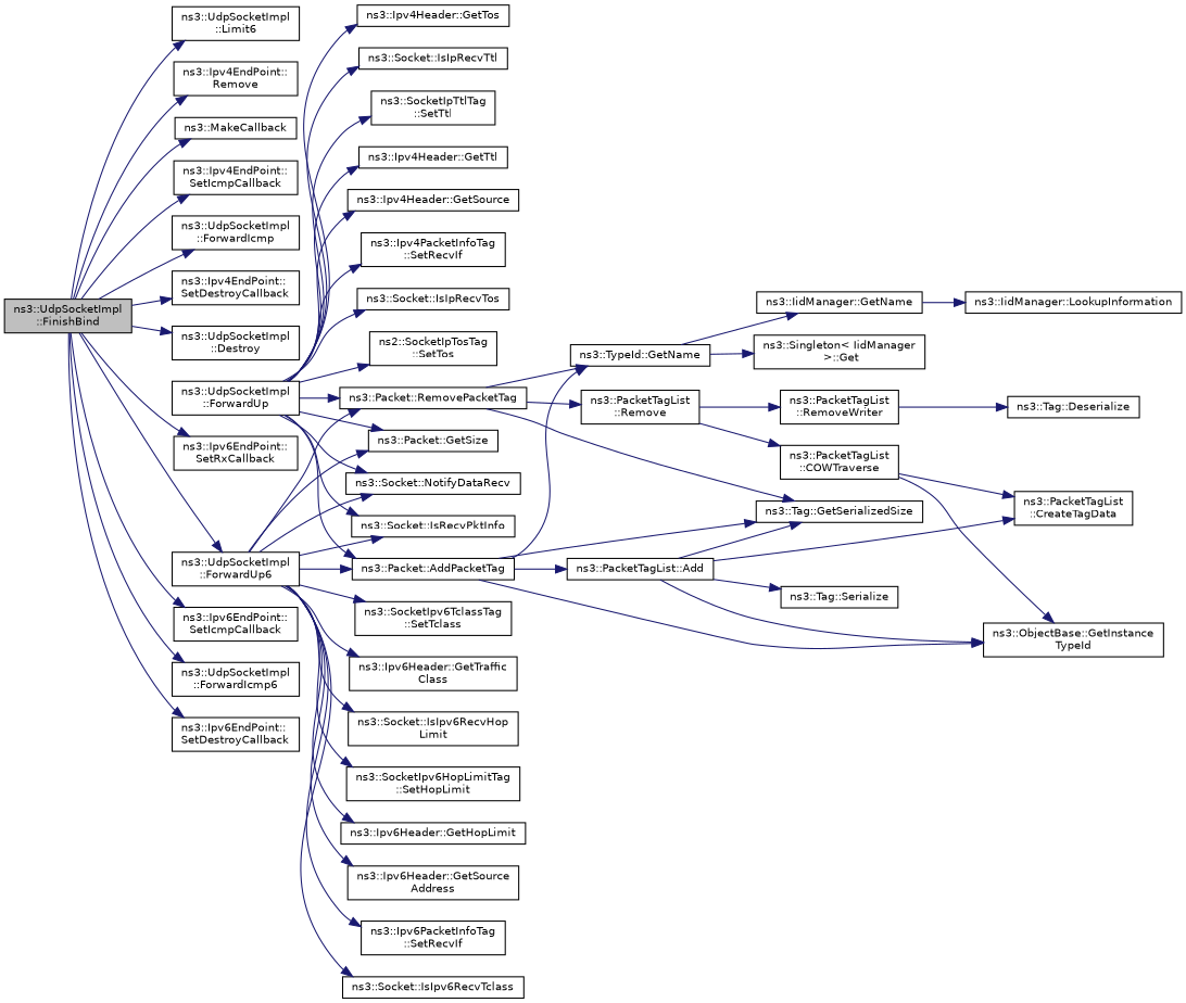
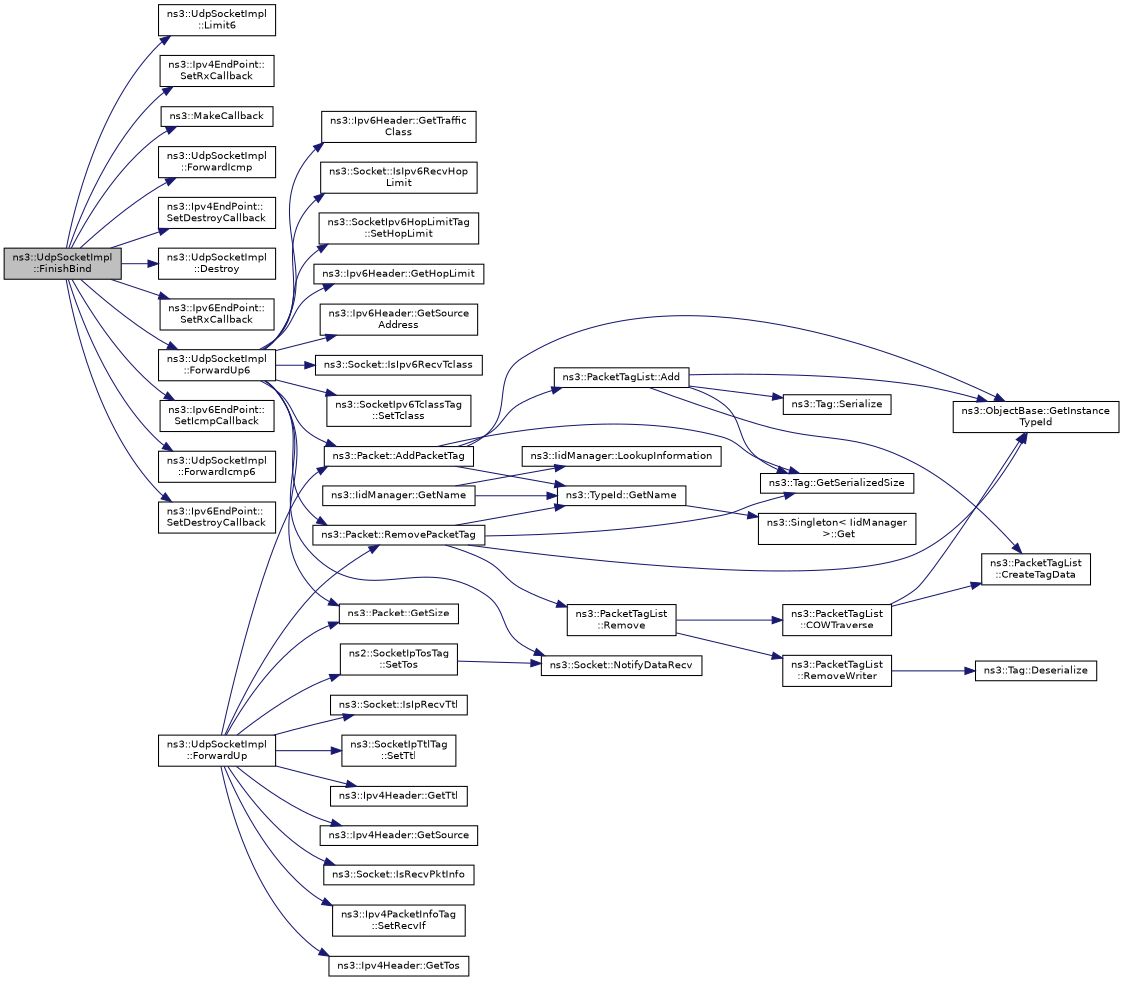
  digraph {
    rankdir=LR
    node [color=black fillcolor=white fontname=Helvetica fontsize=10 shape=record style=filled]
    edge [color=midnightblue fontname=Helvetica fontsize=10 labelfontname=Helvetica labelfontsize=10 style=solid]
    n1 [fillcolor=grey75 fontcolor=black height=0.2 label="ns3::UdpSocketImpl\l::FinishBind" width=0.4]
-   n2 [height=0.2 label="ns3::Ipv4EndPoint::\lRemove" width=0.4]
+   n2 [height=0.2 label="ns3::Ipv4EndPoint::\lSetRxCallback" width=0.4]
    n3 [height=0.2 label="ns3::MakeCallback" width=0.4]
-   n4 [height=0.2 label="ns3::Ipv4EndPoint::\lSetIcmpCallback" width=0.4]
    n5 [height=0.2 label="ns3::UdpSocketImpl\l::ForwardIcmp" width=0.4]
    n6 [height=0.2 label="ns3::Ipv4EndPoint::\lSetDestroyCallback" width=0.4]
    n7 [height=0.2 label="ns3::UdpSocketImpl\l::Destroy" width=0.4]
    n8 [height=0.2 label="ns3::Ipv6EndPoint::\lSetRxCallback" width=0.4]
    n9 [height=0.2 label="ns3::UdpSocketImpl\l::ForwardUp6" width=0.4]
    n10 [height=0.2 label="ns3::Ipv6EndPoint::\lSetIcmpCallback" width=0.4]
    n11 [height=0.2 label="ns3::UdpSocketImpl\l::ForwardIcmp6" width=0.4]
    n12 [height=0.2 label="ns3::Ipv6EndPoint::\lSetDestroyCallback" width=0.4]
    n13 [height=0.2 label="ns3::UdpSocketImpl\l::Limit6" width=0.4]
    n14 [height=0.2 label="ns3::UdpSocketImpl\l::ForwardUp" width=0.4]
    n15 [height=0.2 label="ns3::Socket::IsRecvPktInfo" width=0.4]
    n16 [height=0.2 label="ns3::Packet::RemovePacketTag" width=0.4]
    n17 [height=0.2 label="ns3::Ipv4PacketInfoTag\l::SetRecvIf" width=0.4]
    n18 [height=0.2 label="ns3::Packet::AddPacketTag" width=0.4]
-   n19 [height=0.2 label="ns3::Socket::IsIpRecvTos" width=0.4]
    n20 [height=0.2 label="ns2::SocketIpTosTag\l::SetTos" width=0.4]
    n21 [height=0.2 label="ns3::Ipv4Header::GetTos" width=0.4]
    n22 [height=0.2 label="ns3::Socket::IsIpRecvTtl" width=0.4]
    n23 [height=0.2 label="ns3::SocketIpTtlTag\l::SetTtl" width=0.4]
    n24 [height=0.2 label="ns3::Ipv4Header::GetTtl" width=0.4]
    n25 [height=0.2 label="ns3::Packet::GetSize" width=0.4]
    n26 [height=0.2 label="ns3::Ipv4Header::GetSource" width=0.4]
    n27 [height=0.2 label="ns3::Socket::NotifyDataRecv" width=0.4]
    n28 [height=0.2 label="ns3::Ipv6Header::GetSource\lAddress" width=0.4]
-   n29 [height=0.2 label="ns3::Ipv6PacketInfoTag\l::SetRecvIf" width=0.4]
    n30 [height=0.2 label="ns3::Socket::IsIpv6RecvTclass" width=0.4]
    n31 [height=0.2 label="ns3::SocketIpv6TclassTag\l::SetTclass" width=0.4]
    n32 [height=0.2 label="ns3::Ipv6Header::GetTraffic\lClass" width=0.4]
    n33 [height=0.2 label="ns3::Socket::IsIpv6RecvHop\lLimit" width=0.4]
    n34 [height=0.2 label="ns3::SocketIpv6HopLimitTag\l::SetHopLimit" width=0.4]
    n35 [height=0.2 label="ns3::Ipv6Header::GetHopLimit" width=0.4]
    n36 [height=0.2 label="ns3::ObjectBase::GetInstance\lTypeId" width=0.4]
    n37 [height=0.2 label="ns3::TypeId::GetName" width=0.4]
    n38 [height=0.2 label="ns3::Tag::GetSerializedSize" width=0.4]
    n39 [height=0.2 label="ns3::PacketTagList\l::Remove" width=0.4]
    n40 [height=0.2 label="ns3::PacketTagList::Add" width=0.4]
    n41 [height=0.2 label="ns3::Singleton\< IidManager\l \>::Get" width=0.4]
    n42 [height=0.2 label="ns3::IidManager::GetName" width=0.4]
    n43 [height=0.2 label="ns3::PacketTagList\l::COWTraverse" width=0.4]
    n44 [height=0.2 label="ns3::PacketTagList\l::RemoveWriter" width=0.4]
    n45 [height=0.2 label="ns3::IidManager::LookupInformation" width=0.4]
    n46 [height=0.2 label="ns3::PacketTagList\l::CreateTagData" width=0.4]
    n47 [height=0.2 label="ns3::Tag::Deserialize" width=0.4]
    n48 [height=0.2 label="ns3::Tag::Serialize" width=0.4]
    n1 -> n2
    n1 -> n3
-   n1 -> n4
    n1 -> n5
    n1 -> n6
    n1 -> n7
    n1 -> n8
    n1 -> n9
    n1 -> n10
    n1 -> n11
    n1 -> n12
    n1 -> n13
-   n9 -> n15
    n9 -> n16
    n9 -> n18
    n9 -> n25
    n9 -> n27
    n9 -> n28
-   n9 -> n29
    n9 -> n30
    n9 -> n31
    n9 -> n32
    n9 -> n33
    n9 -> n34
    n9 -> n35
    n14 -> n15
    n14 -> n16
    n14 -> n17
    n14 -> n18
-   n14 -> n19
    n14 -> n20
    n14 -> n21
    n14 -> n22
    n14 -> n23
    n14 -> n24
    n14 -> n25
    n14 -> n26
-   n14 -> n27
+   n20 -> n27
+   n16 -> n36
    n16 -> n37
    n16 -> n38
    n16 -> n39
    n18 -> n36
    n18 -> n37
    n18 -> n38
    n18 -> n40
    n37 -> n41
-   n37 -> n42
+   n42 -> n37
    n39 -> n43
    n39 -> n44
    n40 -> n36
    n40 -> n38
    n40 -> n46
    n40 -> n48
    n42 -> n45
    n43 -> n36
    n43 -> n46
    n44 -> n47
  }
